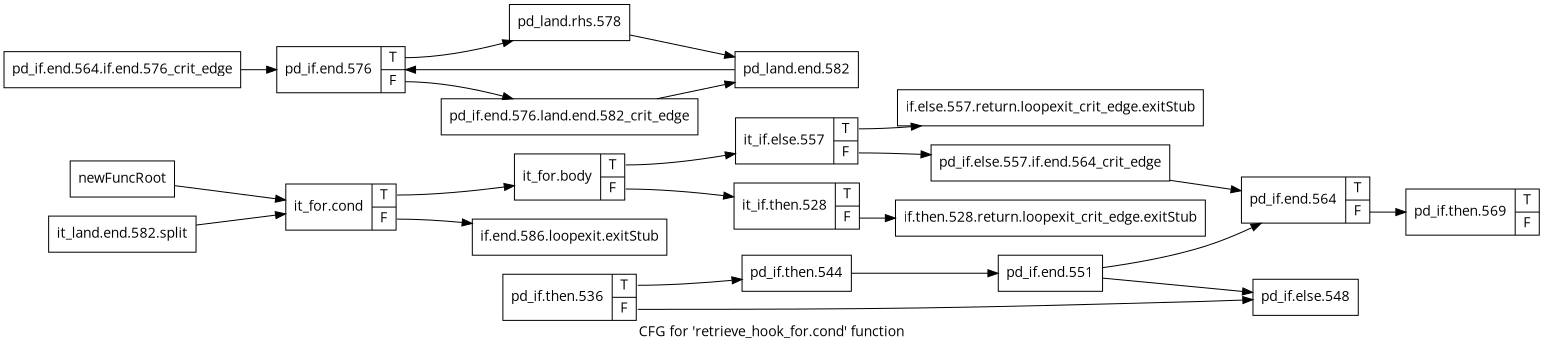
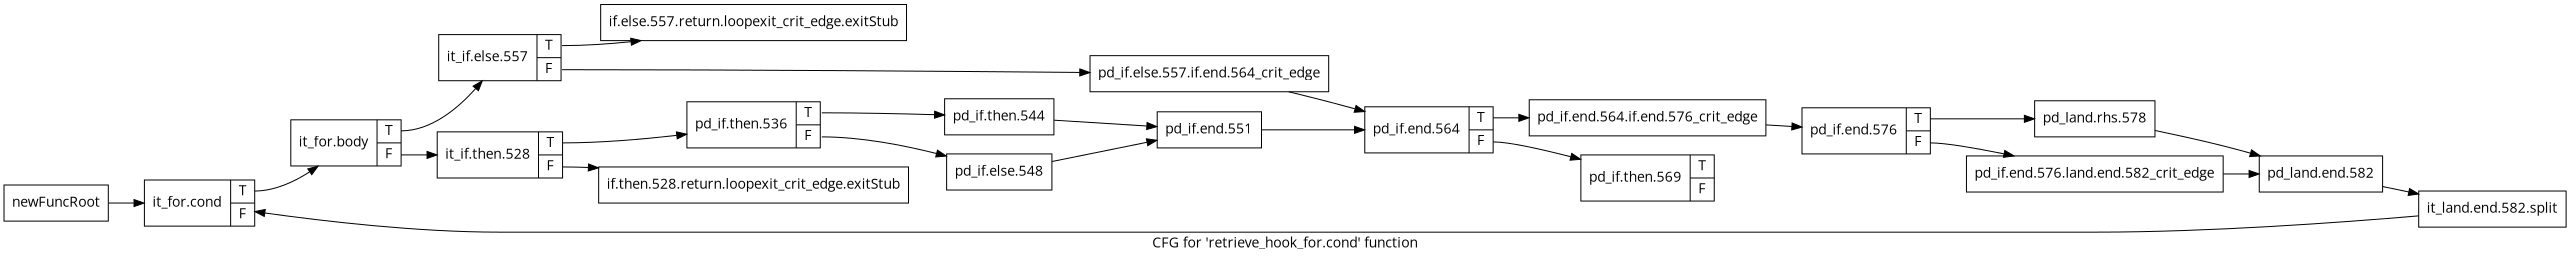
  digraph {
    fontname="Open Sans"
    label="CFG for 'retrieve_hook_for.cond' function"
    rankdir=LR
    node [fontname="Open Sans" shape=record]
    edge [fontname="Open Sans"]
    n1 [label="{newFuncRoot}"]
    n2 [label="{it_for.cond|{<s0>T|<s1>F}}"]
-   n3 [label="{if.end.586.loopexit.exitStub}"]
    n4 [label="{it_for.body|{<s0>T|<s1>F}}"]
    n5 [label="{it_if.else.557|{<s0>T|<s1>F}}"]
    n6 [label="{it_if.then.528|{<s0>T|<s1>F}}"]
    n7 [label="{if.then.528.return.loopexit_crit_edge.exitStub}"]
    n8 [label="{if.else.557.return.loopexit_crit_edge.exitStub}"]
    n9 [label="{pd_if.else.557.if.end.564_crit_edge}"]
    n10 [label="{pd_if.then.536|{<s0>T|<s1>F}}"]
    n11 [label="{pd_if.end.564|{<s0>T|<s1>F}}"]
    n12 [label="{pd_if.then.544}"]
    n13 [label="{pd_if.else.548}"]
    n14 [label="{pd_if.end.551}"]
    n15 [label="{pd_if.end.564.if.end.576_crit_edge}"]
    n16 [label="{pd_if.then.569|{<s0>T|<s1>F}}"]
    n17 [label="{pd_if.end.576|{<s0>T|<s1>F}}"]
    n18 [label="{pd_land.rhs.578}"]
    n19 [label="{pd_if.end.576.land.end.582_crit_edge}"]
    n20 [label="{pd_land.end.582}"]
    n21 [label="{it_land.end.582.split}"]
    n1 -> n2
-   n2 -> n3 [tailport=s1]
    n2 -> n4 [tailport=s0]
    n4 -> n5 [tailport=s0]
    n4 -> n6 [tailport=s1]
    n5 -> n8 [tailport=s0]
    n5 -> n9 [tailport=s1]
    n6 -> n7 [tailport=s1]
+   n6 -> n10 [tailport=s0]
    n9 -> n11
    n10 -> n12 [tailport=s0]
    n10 -> n13 [tailport=s1]
+   n11 -> n15 [tailport=s0]
    n11 -> n16 [tailport=s1]
    n12 -> n14
-   n14 -> n13
+   n13 -> n14
    n14 -> n11
    n15 -> n17
    n17 -> n18 [tailport=s0]
    n17 -> n19 [tailport=s1]
    n18 -> n20
    n19 -> n20
-   n20 -> n17
+   n20 -> n21
    n21 -> n2
  }
